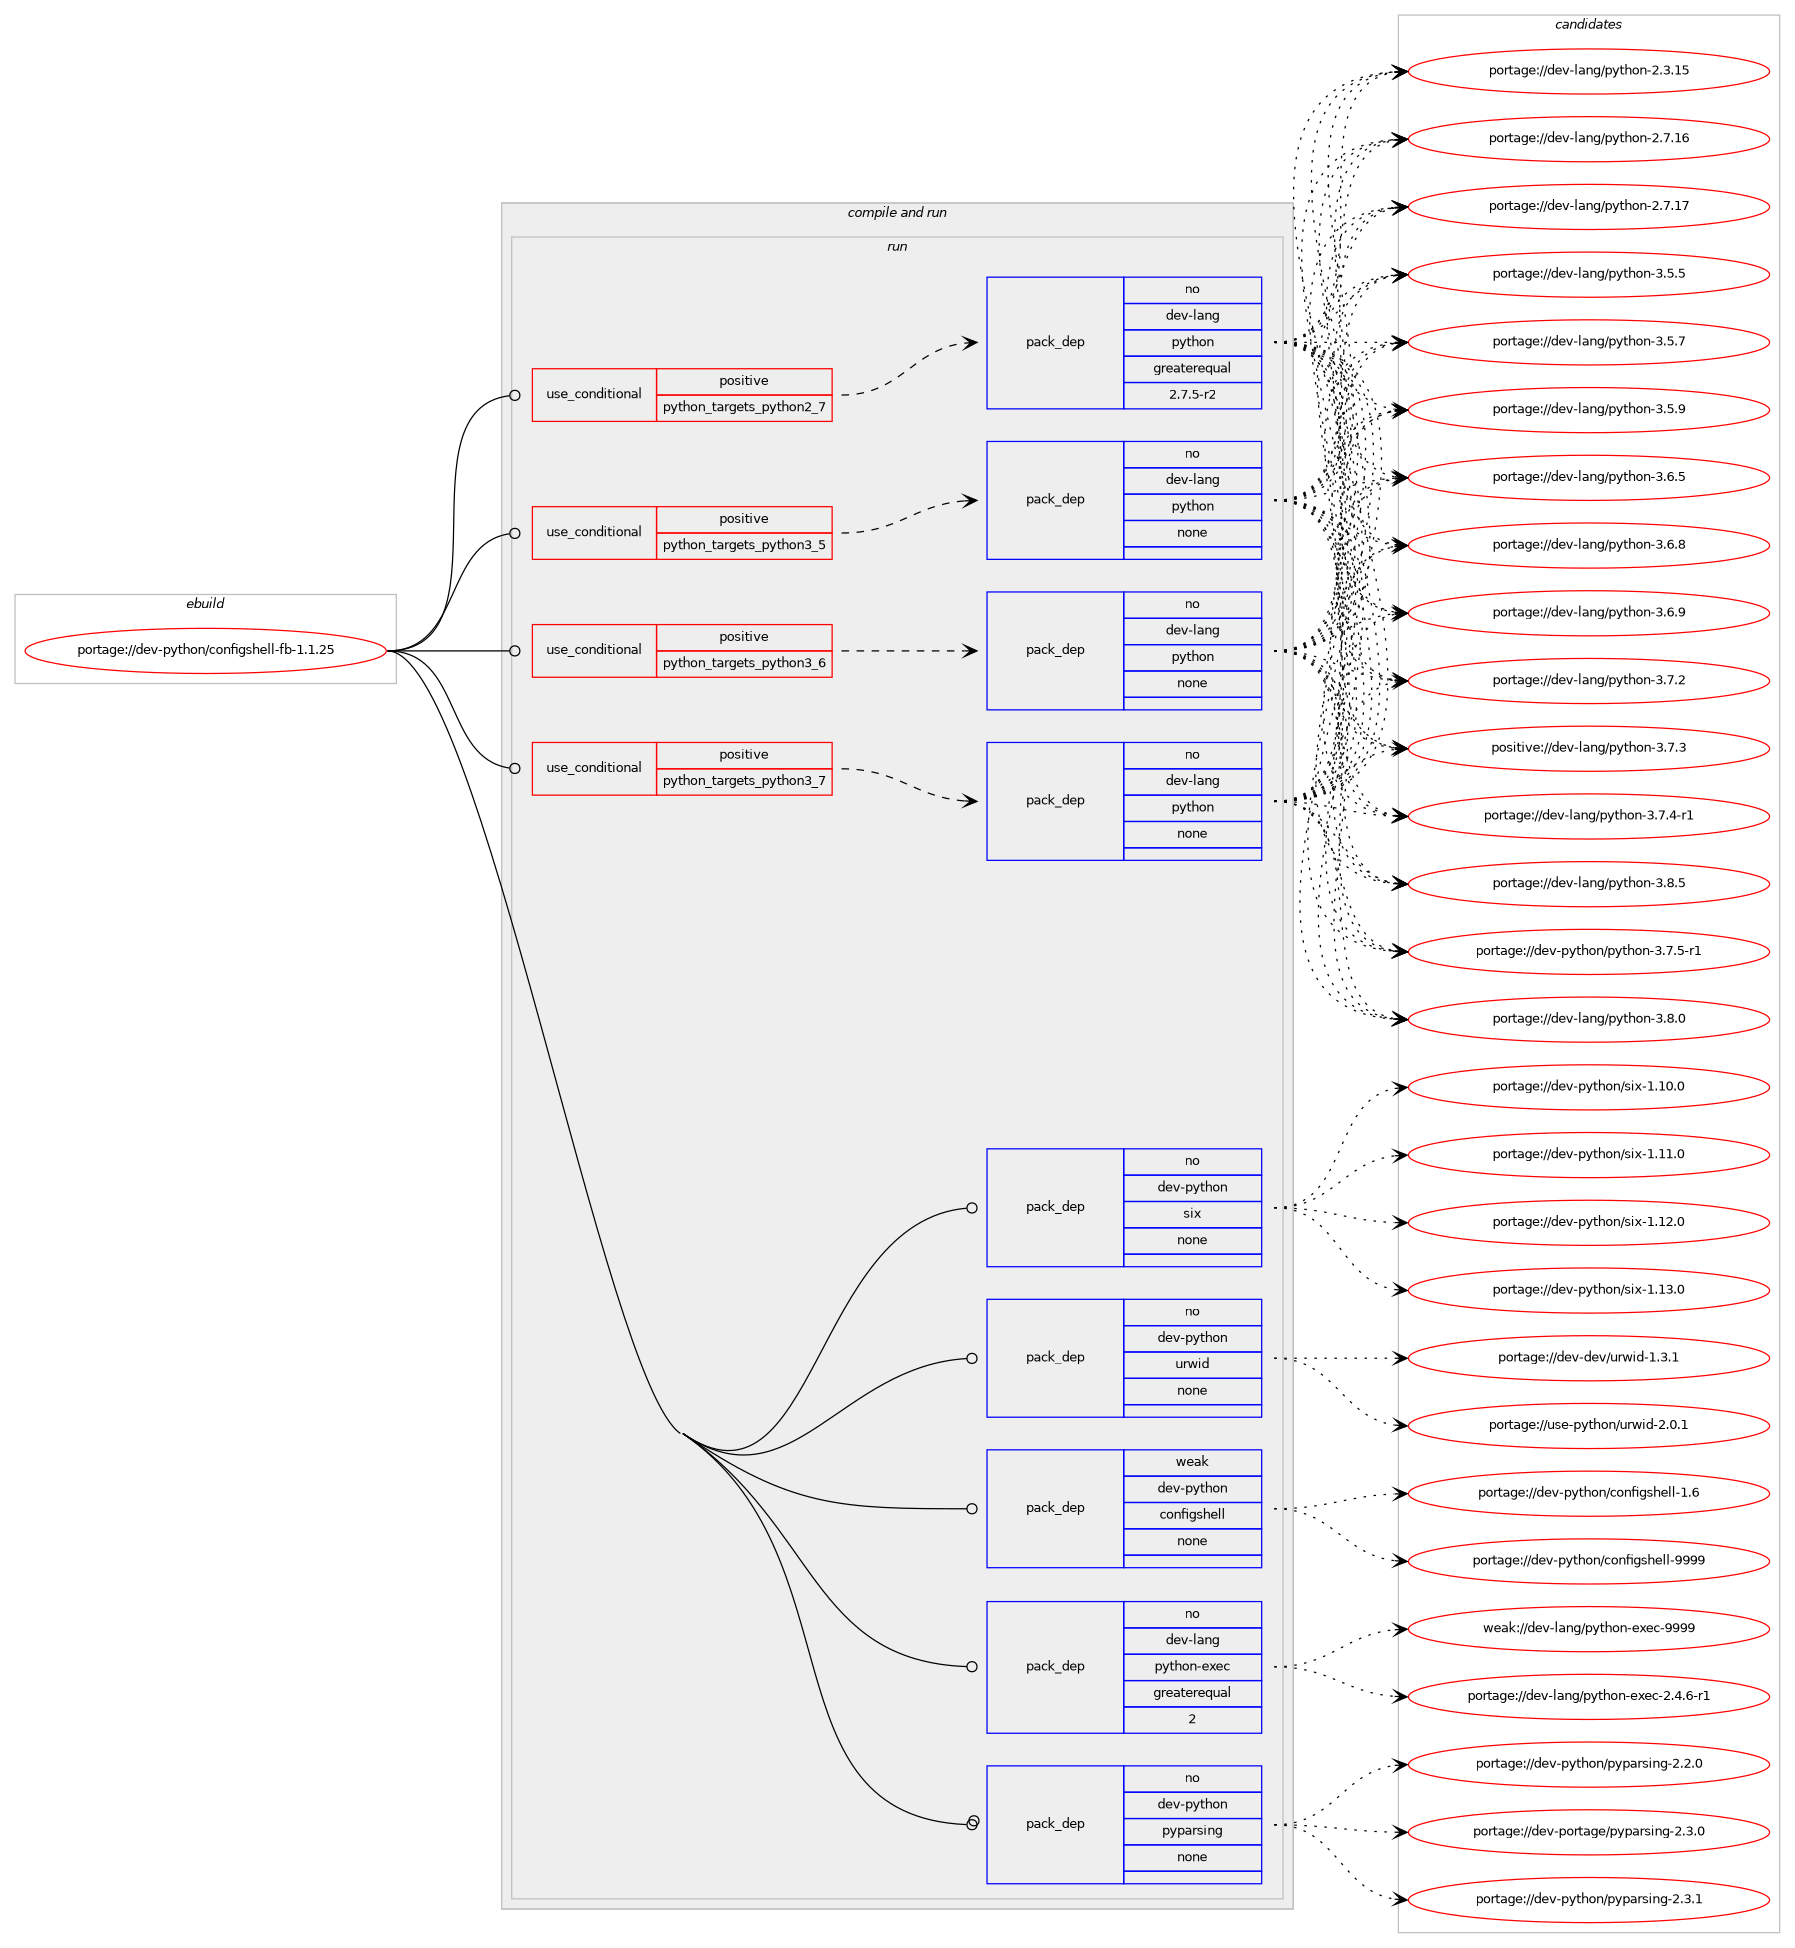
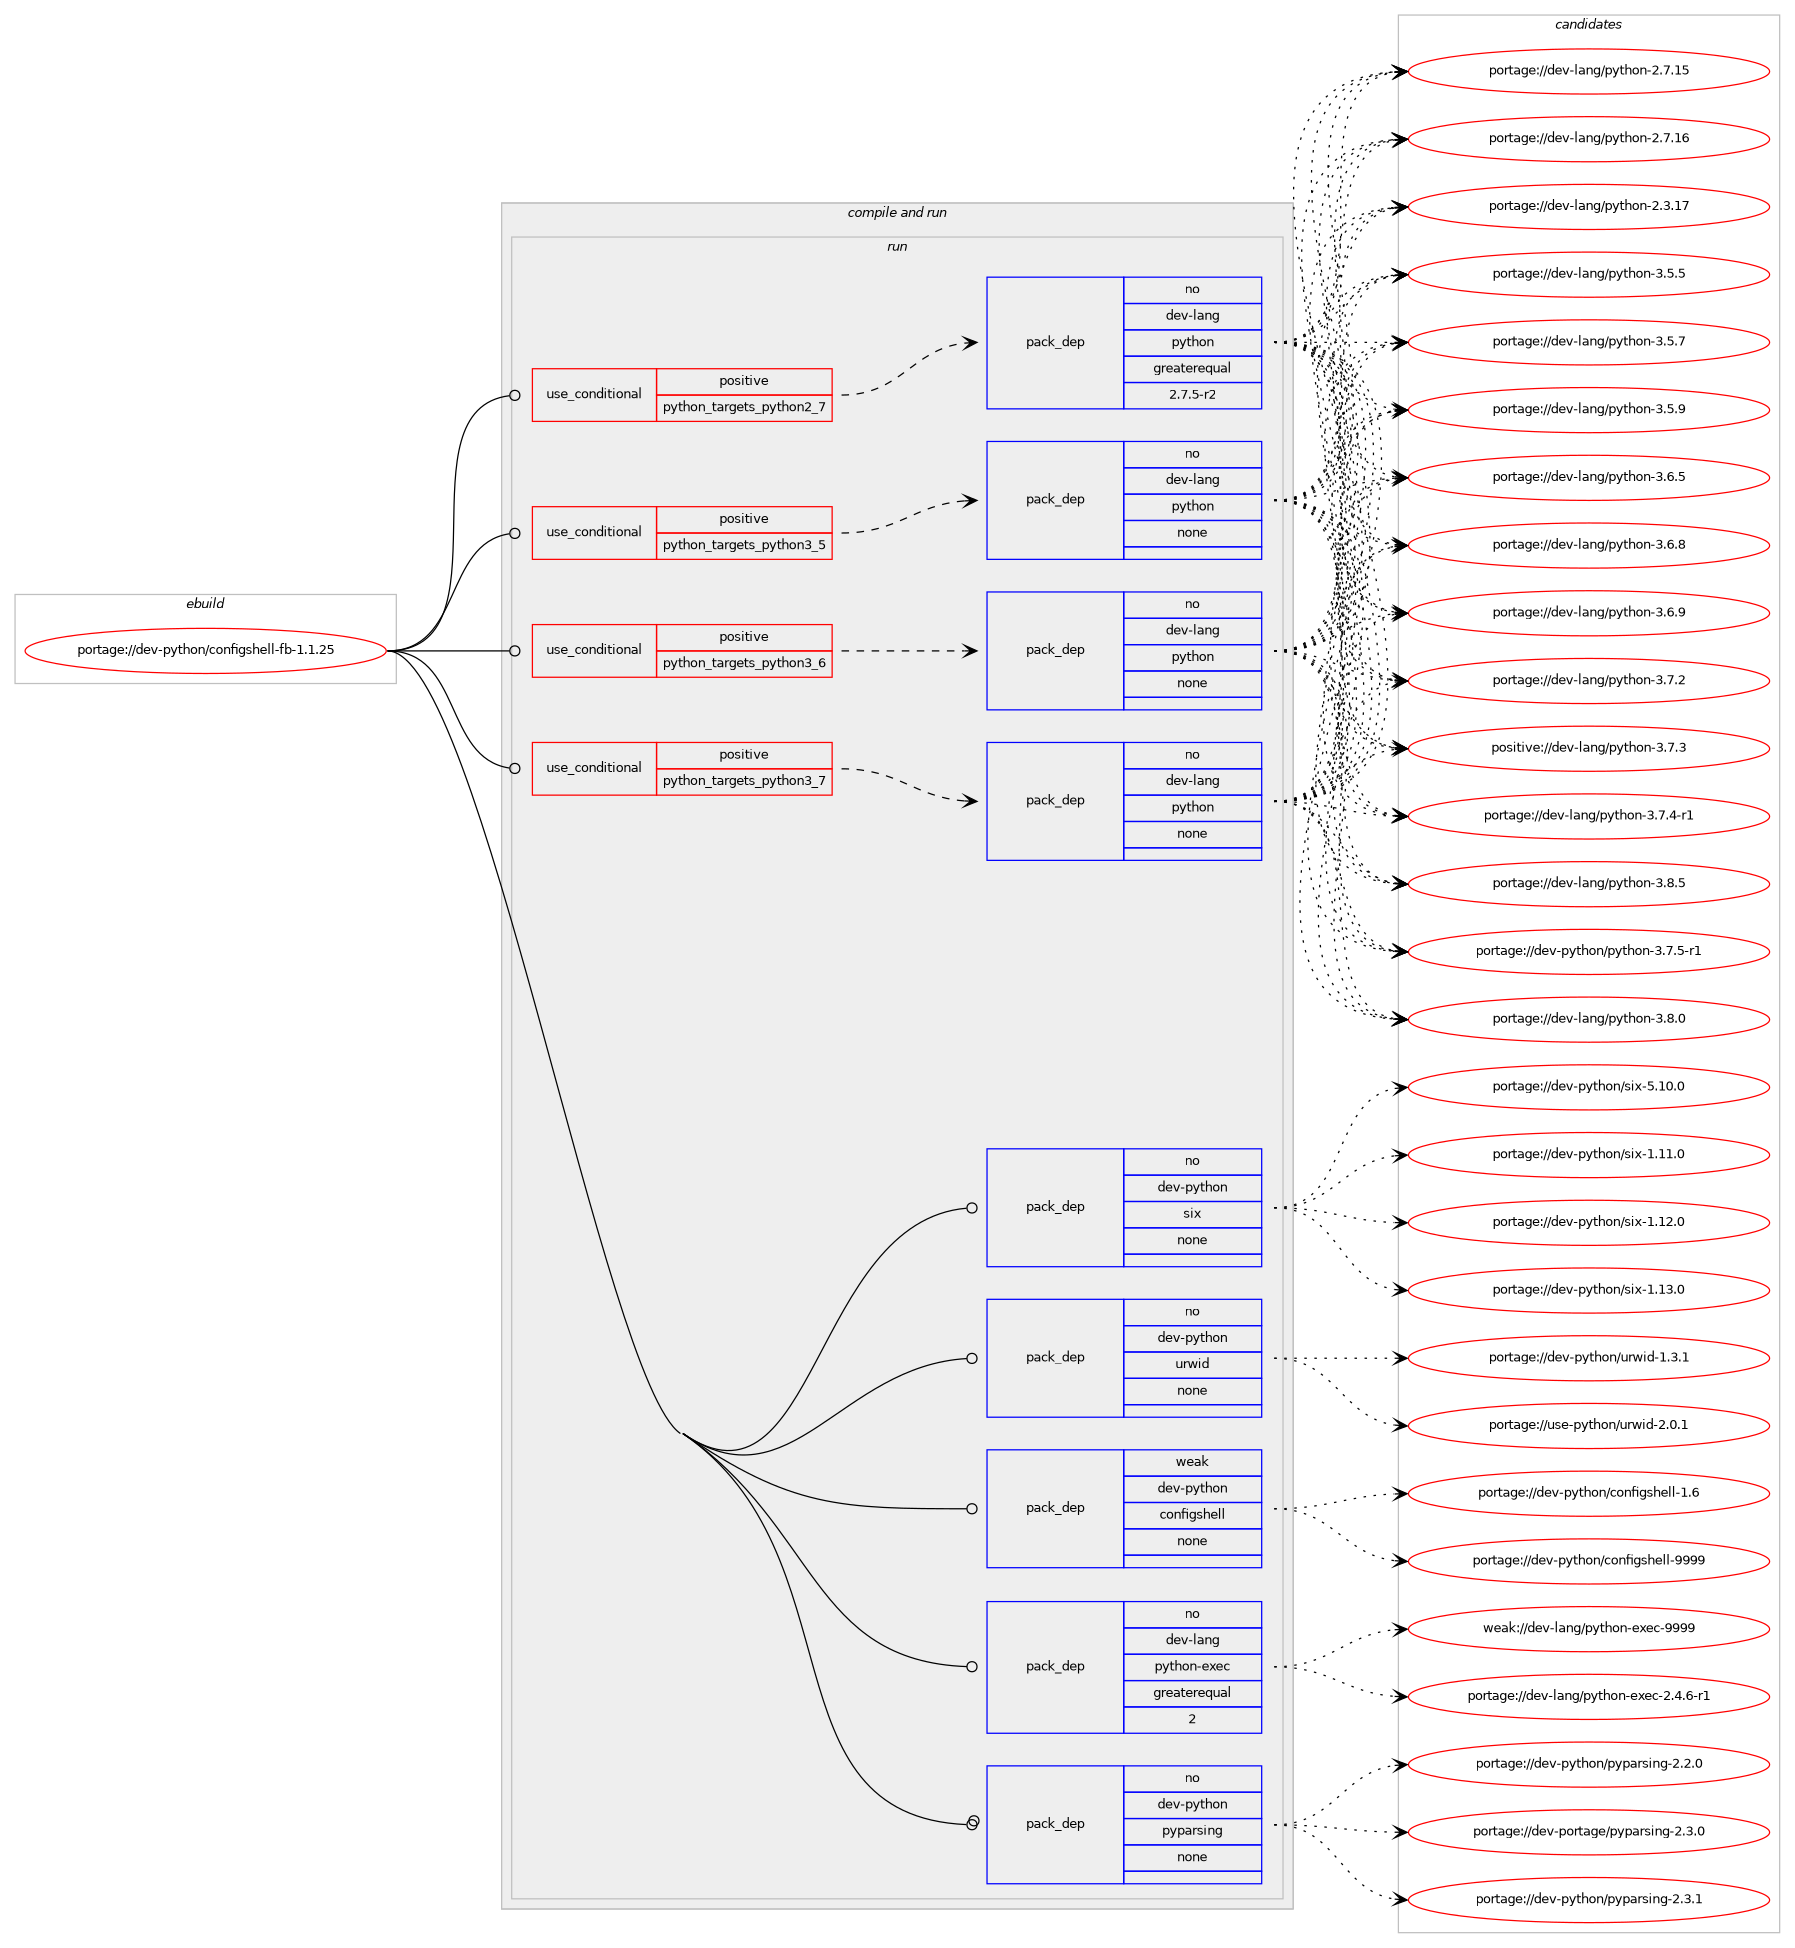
  digraph {
    compound=true
    concentrate=true
    fontname=Helvetica
    fontsize=10
    newrank=true
    rankdir=LR
    ranksep=1.5
    node [color=red fontname=Helvetica fontsize=10]
    edge [arrowhead=vee headport=w style=dotted tailport=e weight=100]
    n1 [label="portage://dev-python/configshell-fb-1.1.25" width=4]
    n2 [color=blue label=<<TABLE BORDER="0" CELLBORDER="1" CELLSPACING="0" CELLPADDING="4" WIDTH="220"><TR><TD ROWSPAN="6" CELLPADDING="30">pack_dep</TD></TR><TR><TD WIDTH="110">no</TD></TR><TR><TD>dev-lang</TD></TR><TR><TD>python</TD></TR><TR><TD>greaterequal</TD></TR><TR><TD>2.7.5-r2</TD></TR></TABLE>> shape=none]
    n3 [label=<<TABLE BORDER="0" CELLBORDER="1" CELLSPACING="0" CELLPADDING="4"><TR><TD ROWSPAN="3" CELLPADDING="10">use_conditional</TD></TR><TR><TD>positive</TD></TR><TR><TD>python_targets_python2_7</TD></TR></TABLE>> shape=none]
    n4 [color=blue label=<<TABLE BORDER="0" CELLBORDER="1" CELLSPACING="0" CELLPADDING="4" WIDTH="220"><TR><TD ROWSPAN="6" CELLPADDING="30">pack_dep</TD></TR><TR><TD WIDTH="110">no</TD></TR><TR><TD>dev-lang</TD></TR><TR><TD>python</TD></TR><TR><TD>none</TD></TR><TR><TD></TD></TR></TABLE>> shape=none]
    n5 [label=<<TABLE BORDER="0" CELLBORDER="1" CELLSPACING="0" CELLPADDING="4"><TR><TD ROWSPAN="3" CELLPADDING="10">use_conditional</TD></TR><TR><TD>positive</TD></TR><TR><TD>python_targets_python3_5</TD></TR></TABLE>> shape=none]
    n6 [color=blue label=<<TABLE BORDER="0" CELLBORDER="1" CELLSPACING="0" CELLPADDING="4" WIDTH="220"><TR><TD ROWSPAN="6" CELLPADDING="30">pack_dep</TD></TR><TR><TD WIDTH="110">no</TD></TR><TR><TD>dev-lang</TD></TR><TR><TD>python</TD></TR><TR><TD>none</TD></TR><TR><TD></TD></TR></TABLE>> shape=none]
    n7 [label=<<TABLE BORDER="0" CELLBORDER="1" CELLSPACING="0" CELLPADDING="4"><TR><TD ROWSPAN="3" CELLPADDING="10">use_conditional</TD></TR><TR><TD>positive</TD></TR><TR><TD>python_targets_python3_6</TD></TR></TABLE>> shape=none]
    n8 [color=blue label=<<TABLE BORDER="0" CELLBORDER="1" CELLSPACING="0" CELLPADDING="4" WIDTH="220"><TR><TD ROWSPAN="6" CELLPADDING="30">pack_dep</TD></TR><TR><TD WIDTH="110">no</TD></TR><TR><TD>dev-lang</TD></TR><TR><TD>python</TD></TR><TR><TD>none</TD></TR><TR><TD></TD></TR></TABLE>> shape=none]
    n9 [label=<<TABLE BORDER="0" CELLBORDER="1" CELLSPACING="0" CELLPADDING="4"><TR><TD ROWSPAN="3" CELLPADDING="10">use_conditional</TD></TR><TR><TD>positive</TD></TR><TR><TD>python_targets_python3_7</TD></TR></TABLE>> shape=none]
    n10 [color=blue label=<<TABLE BORDER="0" CELLBORDER="1" CELLSPACING="0" CELLPADDING="4" WIDTH="220"><TR><TD ROWSPAN="6" CELLPADDING="30">pack_dep</TD></TR><TR><TD WIDTH="110">no</TD></TR><TR><TD>dev-lang</TD></TR><TR><TD>python-exec</TD></TR><TR><TD>greaterequal</TD></TR><TR><TD>2</TD></TR></TABLE>> shape=none]
    n11 [color=blue label=<<TABLE BORDER="0" CELLBORDER="1" CELLSPACING="0" CELLPADDING="4" WIDTH="220"><TR><TD ROWSPAN="6" CELLPADDING="30">pack_dep</TD></TR><TR><TD WIDTH="110">no</TD></TR><TR><TD>dev-python</TD></TR><TR><TD>pyparsing</TD></TR><TR><TD>none</TD></TR><TR><TD></TD></TR></TABLE>> shape=none]
    n12 [color=blue label=<<TABLE BORDER="0" CELLBORDER="1" CELLSPACING="0" CELLPADDING="4" WIDTH="220"><TR><TD ROWSPAN="6" CELLPADDING="30">pack_dep</TD></TR><TR><TD WIDTH="110">no</TD></TR><TR><TD>dev-python</TD></TR><TR><TD>six</TD></TR><TR><TD>none</TD></TR><TR><TD></TD></TR></TABLE>> shape=none]
    n13 [color=blue label=<<TABLE BORDER="0" CELLBORDER="1" CELLSPACING="0" CELLPADDING="4" WIDTH="220"><TR><TD ROWSPAN="6" CELLPADDING="30">pack_dep</TD></TR><TR><TD WIDTH="110">no</TD></TR><TR><TD>dev-python</TD></TR><TR><TD>urwid</TD></TR><TR><TD>none</TD></TR><TR><TD></TD></TR></TABLE>> shape=none]
    n14 [color=blue label=<<TABLE BORDER="0" CELLBORDER="1" CELLSPACING="0" CELLPADDING="4" WIDTH="220"><TR><TD ROWSPAN="6" CELLPADDING="30">pack_dep</TD></TR><TR><TD WIDTH="110">weak</TD></TR><TR><TD>dev-python</TD></TR><TR><TD>configshell</TD></TR><TR><TD>none</TD></TR><TR><TD></TD></TR></TABLE>> shape=none]
-   n15 [label="portage://dev-lang/python-2.3.15" width=4]
+   n15 [label="portage://dev-lang/python-2.7.15" width=4]
    n16 [label="portage://dev-lang/python-2.7.16" width=4]
-   n17 [label="portage://dev-lang/python-2.7.17" width=4]
+   n17 [label="portage://dev-lang/python-2.3.17" width=4]
    n18 [label="portage://dev-lang/python-3.5.5" width=4]
    n19 [label="portage://dev-lang/python-3.5.7" width=4]
    n20 [label="portage://dev-lang/python-3.5.9" width=4]
    n21 [label="portage://dev-lang/python-3.6.5" width=4]
    n22 [label="portage://dev-lang/python-3.6.8" width=4]
    n23 [label="portage://dev-lang/python-3.6.9" width=4]
    n24 [label="portage://dev-lang/python-3.7.2" width=4]
    n25 [label="positive://dev-lang/python-3.7.3" width=4]
    n26 [label="portage://dev-lang/python-3.7.4-r1" width=4]
    n27 [label="portage://dev-lang/python-3.8.5" width=4]
    n28 [label="portage://dev-python/python-3.7.5-r1" width=4]
    n29 [label="portage://dev-lang/python-3.8.0" width=4]
    n30 [label="portage://dev-lang/python-exec-2.4.6-r1" width=4]
    n31 [label="weak://dev-lang/python-exec-9999" width=4]
    n32 [label="portage://dev-python/pyparsing-2.2.0" width=4]
    n33 [label="portage://dev-portage/pyparsing-2.3.0" width=4]
    n34 [label="portage://dev-python/pyparsing-2.3.1" width=4]
-   n35 [label="portage://dev-python/six-1.10.0" width=4]
+   n35 [label="portage://dev-python/six-5.10.0" width=4]
    n36 [label="portage://dev-python/six-1.11.0" width=4]
    n37 [label="portage://dev-python/six-1.12.0" width=4]
    n38 [label="portage://dev-python/six-1.13.0" width=4]
-   n39 [label="portage://dev-dev/urwid-1.3.1" width=4]
+   n39 [label="portage://dev-python/urwid-1.3.1" width=4]
    n40 [label="portage://use-python/urwid-2.0.1" width=4]
    n41 [label="portage://dev-python/configshell-1.6" width=4]
    n42 [label="portage://dev-python/configshell-9999" width=4]
    subgraph cluster_1 {
      color=gray
      label=<<i>ebuild</i>>
      rank=same
      n1
    }
    subgraph cluster_2 {
      color=gray
      label=<<i>dependencies</i>>
      subgraph cluster_3 {
        color=gray
        fillcolor="#eeeeee"
        label=<<i>compile</i>>
        style=filled
      }
      subgraph cluster_4 {
        color=gray
        fillcolor="#eeeeee"
        label=<<i>compile and run</i>>
        style=filled
      }
      subgraph cluster_5 {
        color=gray
        fillcolor="#eeeeee"
        label=<<i>run</i>>
        style=filled
        subgraph sub_6 {
          color=gray
          fillcolor="#eeeeee"
          label=<<i>run</i>>
          style=filled
          n3
          subgraph sub_7 {
            color=gray
            fillcolor="#eeeeee"
            label=<<i>run</i>>
            style=filled
            n2
          }
        }
        subgraph sub_8 {
          color=gray
          fillcolor="#eeeeee"
          label=<<i>run</i>>
          style=filled
          n5
          subgraph sub_9 {
            color=gray
            fillcolor="#eeeeee"
            label=<<i>run</i>>
            style=filled
            n4
          }
        }
        subgraph sub_10 {
          color=gray
          fillcolor="#eeeeee"
          label=<<i>run</i>>
          style=filled
          n7
          subgraph sub_11 {
            color=gray
            fillcolor="#eeeeee"
            label=<<i>run</i>>
            style=filled
            n6
          }
        }
        subgraph sub_12 {
          color=gray
          fillcolor="#eeeeee"
          label=<<i>run</i>>
          style=filled
          n9
          subgraph sub_13 {
            color=gray
            fillcolor="#eeeeee"
            label=<<i>run</i>>
            style=filled
            n8
          }
        }
        subgraph sub_14 {
          color=gray
          fillcolor="#eeeeee"
          label=<<i>run</i>>
          style=filled
          n10
        }
        subgraph sub_15 {
          color=gray
          fillcolor="#eeeeee"
          label=<<i>run</i>>
          style=filled
          n11
        }
        subgraph sub_16 {
          color=gray
          fillcolor="#eeeeee"
          label=<<i>run</i>>
          style=filled
          n12
        }
        subgraph sub_17 {
          color=gray
          fillcolor="#eeeeee"
          label=<<i>run</i>>
          style=filled
          n13
        }
        subgraph sub_18 {
          color=gray
          fillcolor="#eeeeee"
          label=<<i>run</i>>
          style=filled
          n14
        }
      }
    }
    subgraph cluster_19 {
      color=gray
      label=<<i>candidates</i>>
      rank=same
      subgraph sub_20 {
        color=black
        label=<<i>candidates</i>>
        nodesep=1
        rank=same
        n15
        n16
        n17
        n18
        n19
        n20
        n21
        n22
        n23
        n24
        n25
        n26
        n27
        n28
        n29
      }
      subgraph sub_21 {
        color=black
        label=<<i>candidates</i>>
        nodesep=1
        rank=same
        n15
        n16
        n17
        n18
        n19
        n20
        n21
        n22
        n23
        n24
        n25
        n26
        n27
        n28
        n29
      }
      subgraph sub_22 {
        color=black
        label=<<i>candidates</i>>
        nodesep=1
        rank=same
        n15
        n16
        n17
        n18
        n19
        n20
        n21
        n22
        n23
        n24
        n25
        n26
        n27
        n28
        n29
      }
      subgraph sub_23 {
        color=black
        label=<<i>candidates</i>>
        nodesep=1
        rank=same
        n15
        n16
        n17
        n18
        n19
        n20
        n21
        n22
        n23
        n24
        n25
        n26
        n27
        n28
        n29
      }
      subgraph sub_24 {
        color=black
        label=<<i>candidates</i>>
        nodesep=1
        rank=same
        n30
        n31
      }
      subgraph sub_25 {
        color=black
        label=<<i>candidates</i>>
        nodesep=1
        rank=same
        n32
        n33
        n34
      }
      subgraph sub_26 {
        color=black
        label=<<i>candidates</i>>
        nodesep=1
        rank=same
        n35
        n36
        n37
        n38
      }
      subgraph sub_27 {
        color=black
        label=<<i>candidates</i>>
        nodesep=1
        rank=same
        n39
        n40
      }
      subgraph sub_28 {
        color=black
        label=<<i>candidates</i>>
        nodesep=1
        rank=same
        n41
        n42
      }
    }
    n1 -> n3 [arrowhead=odot style=solid weight=20]
    n1 -> n5 [arrowhead=odot style=solid weight=20]
    n1 -> n7 [arrowhead=odot style=solid weight=20]
    n1 -> n9 [arrowhead=odot style=solid weight=20]
    n1 -> n10 [arrowhead=odot style=solid weight=20]
    n1 -> n11 [arrowhead=odot style=solid weight=20]
    n1 -> n12 [arrowhead=odot style=solid weight=20]
    n1 -> n13 [arrowhead=odot style=solid weight=20]
    n1 -> n14 [arrowhead=odot style=solid weight=20]
    n2 -> n15
    n2 -> n16
    n2 -> n17
    n2 -> n18
    n2 -> n19
    n2 -> n20
    n2 -> n21
    n2 -> n22
    n2 -> n23
    n2 -> n24
    n2 -> n25
    n2 -> n26
    n2 -> n27
    n2 -> n28
    n2 -> n29
    n3 -> n2 [style=dashed weight=20]
    n4 -> n15
    n4 -> n16
    n4 -> n17
    n4 -> n18
    n4 -> n19
    n4 -> n20
    n4 -> n21
    n4 -> n22
    n4 -> n23
    n4 -> n24
    n4 -> n25
    n4 -> n26
    n4 -> n27
    n4 -> n28
    n4 -> n29
    n5 -> n4 [style=dashed weight=20]
    n6 -> n15
    n6 -> n16
    n6 -> n17
    n6 -> n18
    n6 -> n19
    n6 -> n20
    n6 -> n21
    n6 -> n22
    n6 -> n23
    n6 -> n24
    n6 -> n25
    n6 -> n26
    n6 -> n27
    n6 -> n28
    n6 -> n29
    n7 -> n6 [style=dashed weight=20]
    n8 -> n15
    n8 -> n16
    n8 -> n17
    n8 -> n18
    n8 -> n19
    n8 -> n20
    n8 -> n21
    n8 -> n22
    n8 -> n23
    n8 -> n24
    n8 -> n25
    n8 -> n26
    n8 -> n27
    n8 -> n28
    n8 -> n29
    n9 -> n8 [style=dashed weight=20]
    n10 -> n30
    n10 -> n31
    n11 -> n32
    n11 -> n33
    n11 -> n34
    n12 -> n35
    n12 -> n36
    n12 -> n37
    n12 -> n38
    n13 -> n39
    n13 -> n40
    n14 -> n41
    n14 -> n42
  }
